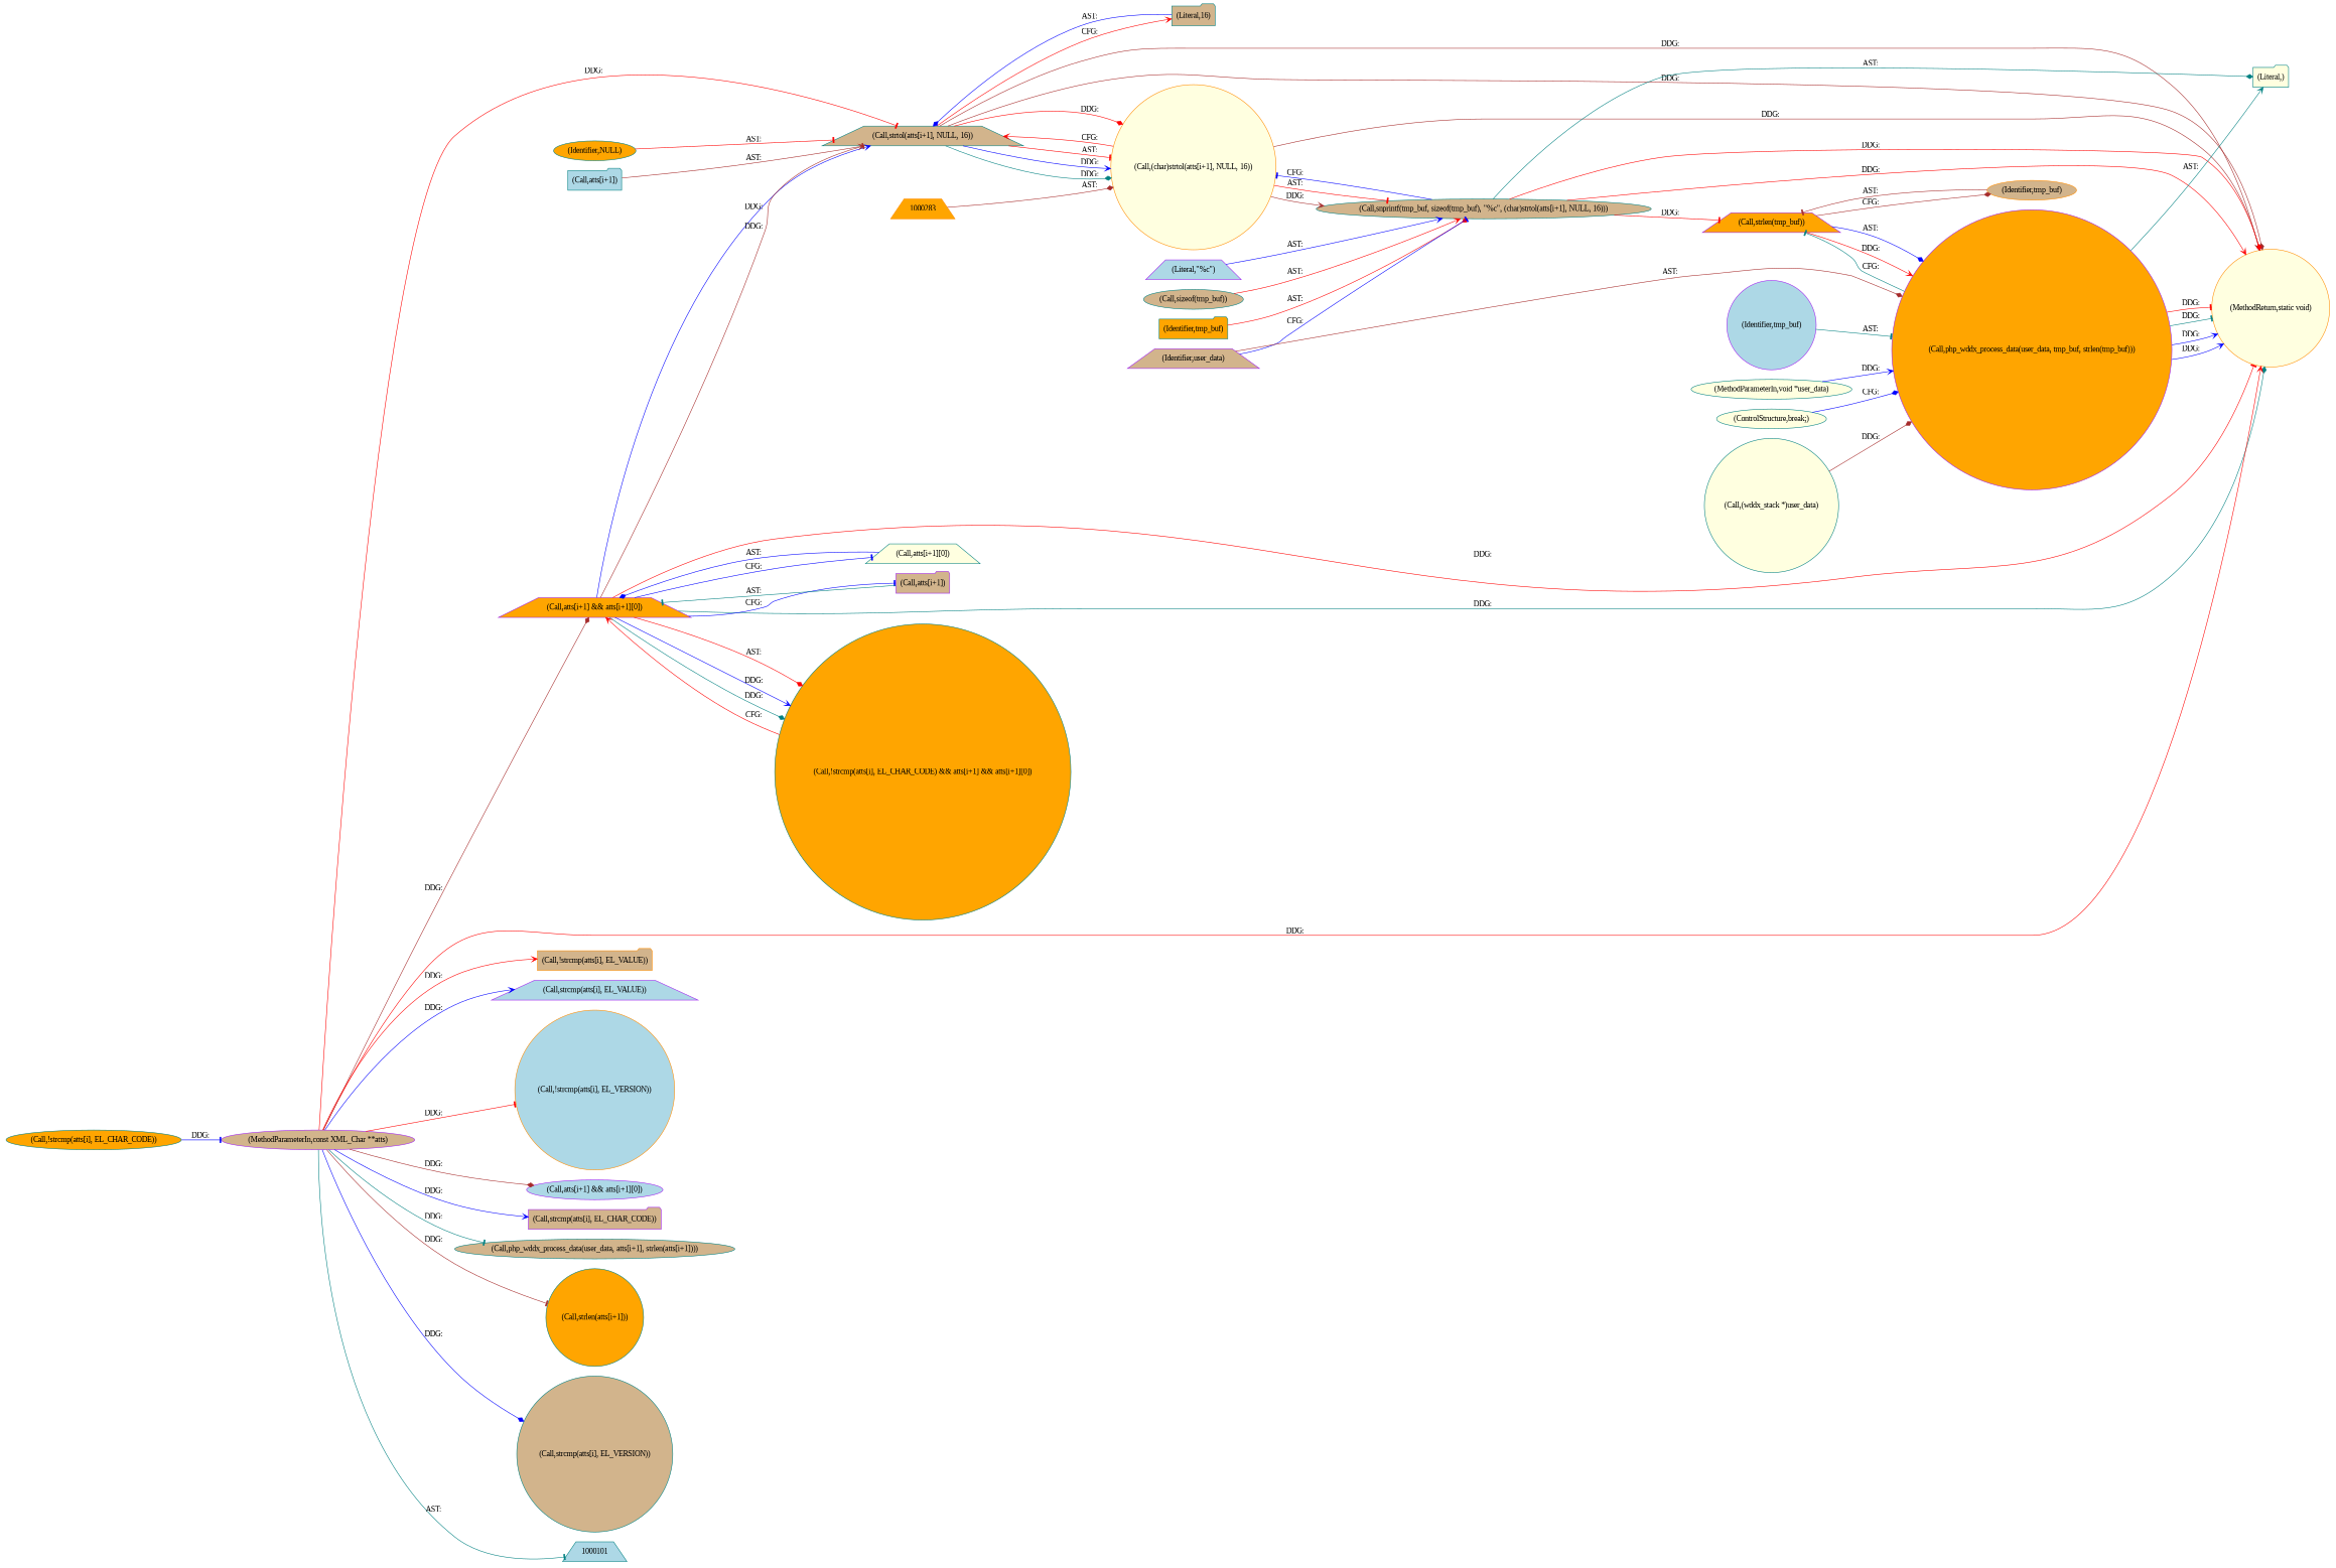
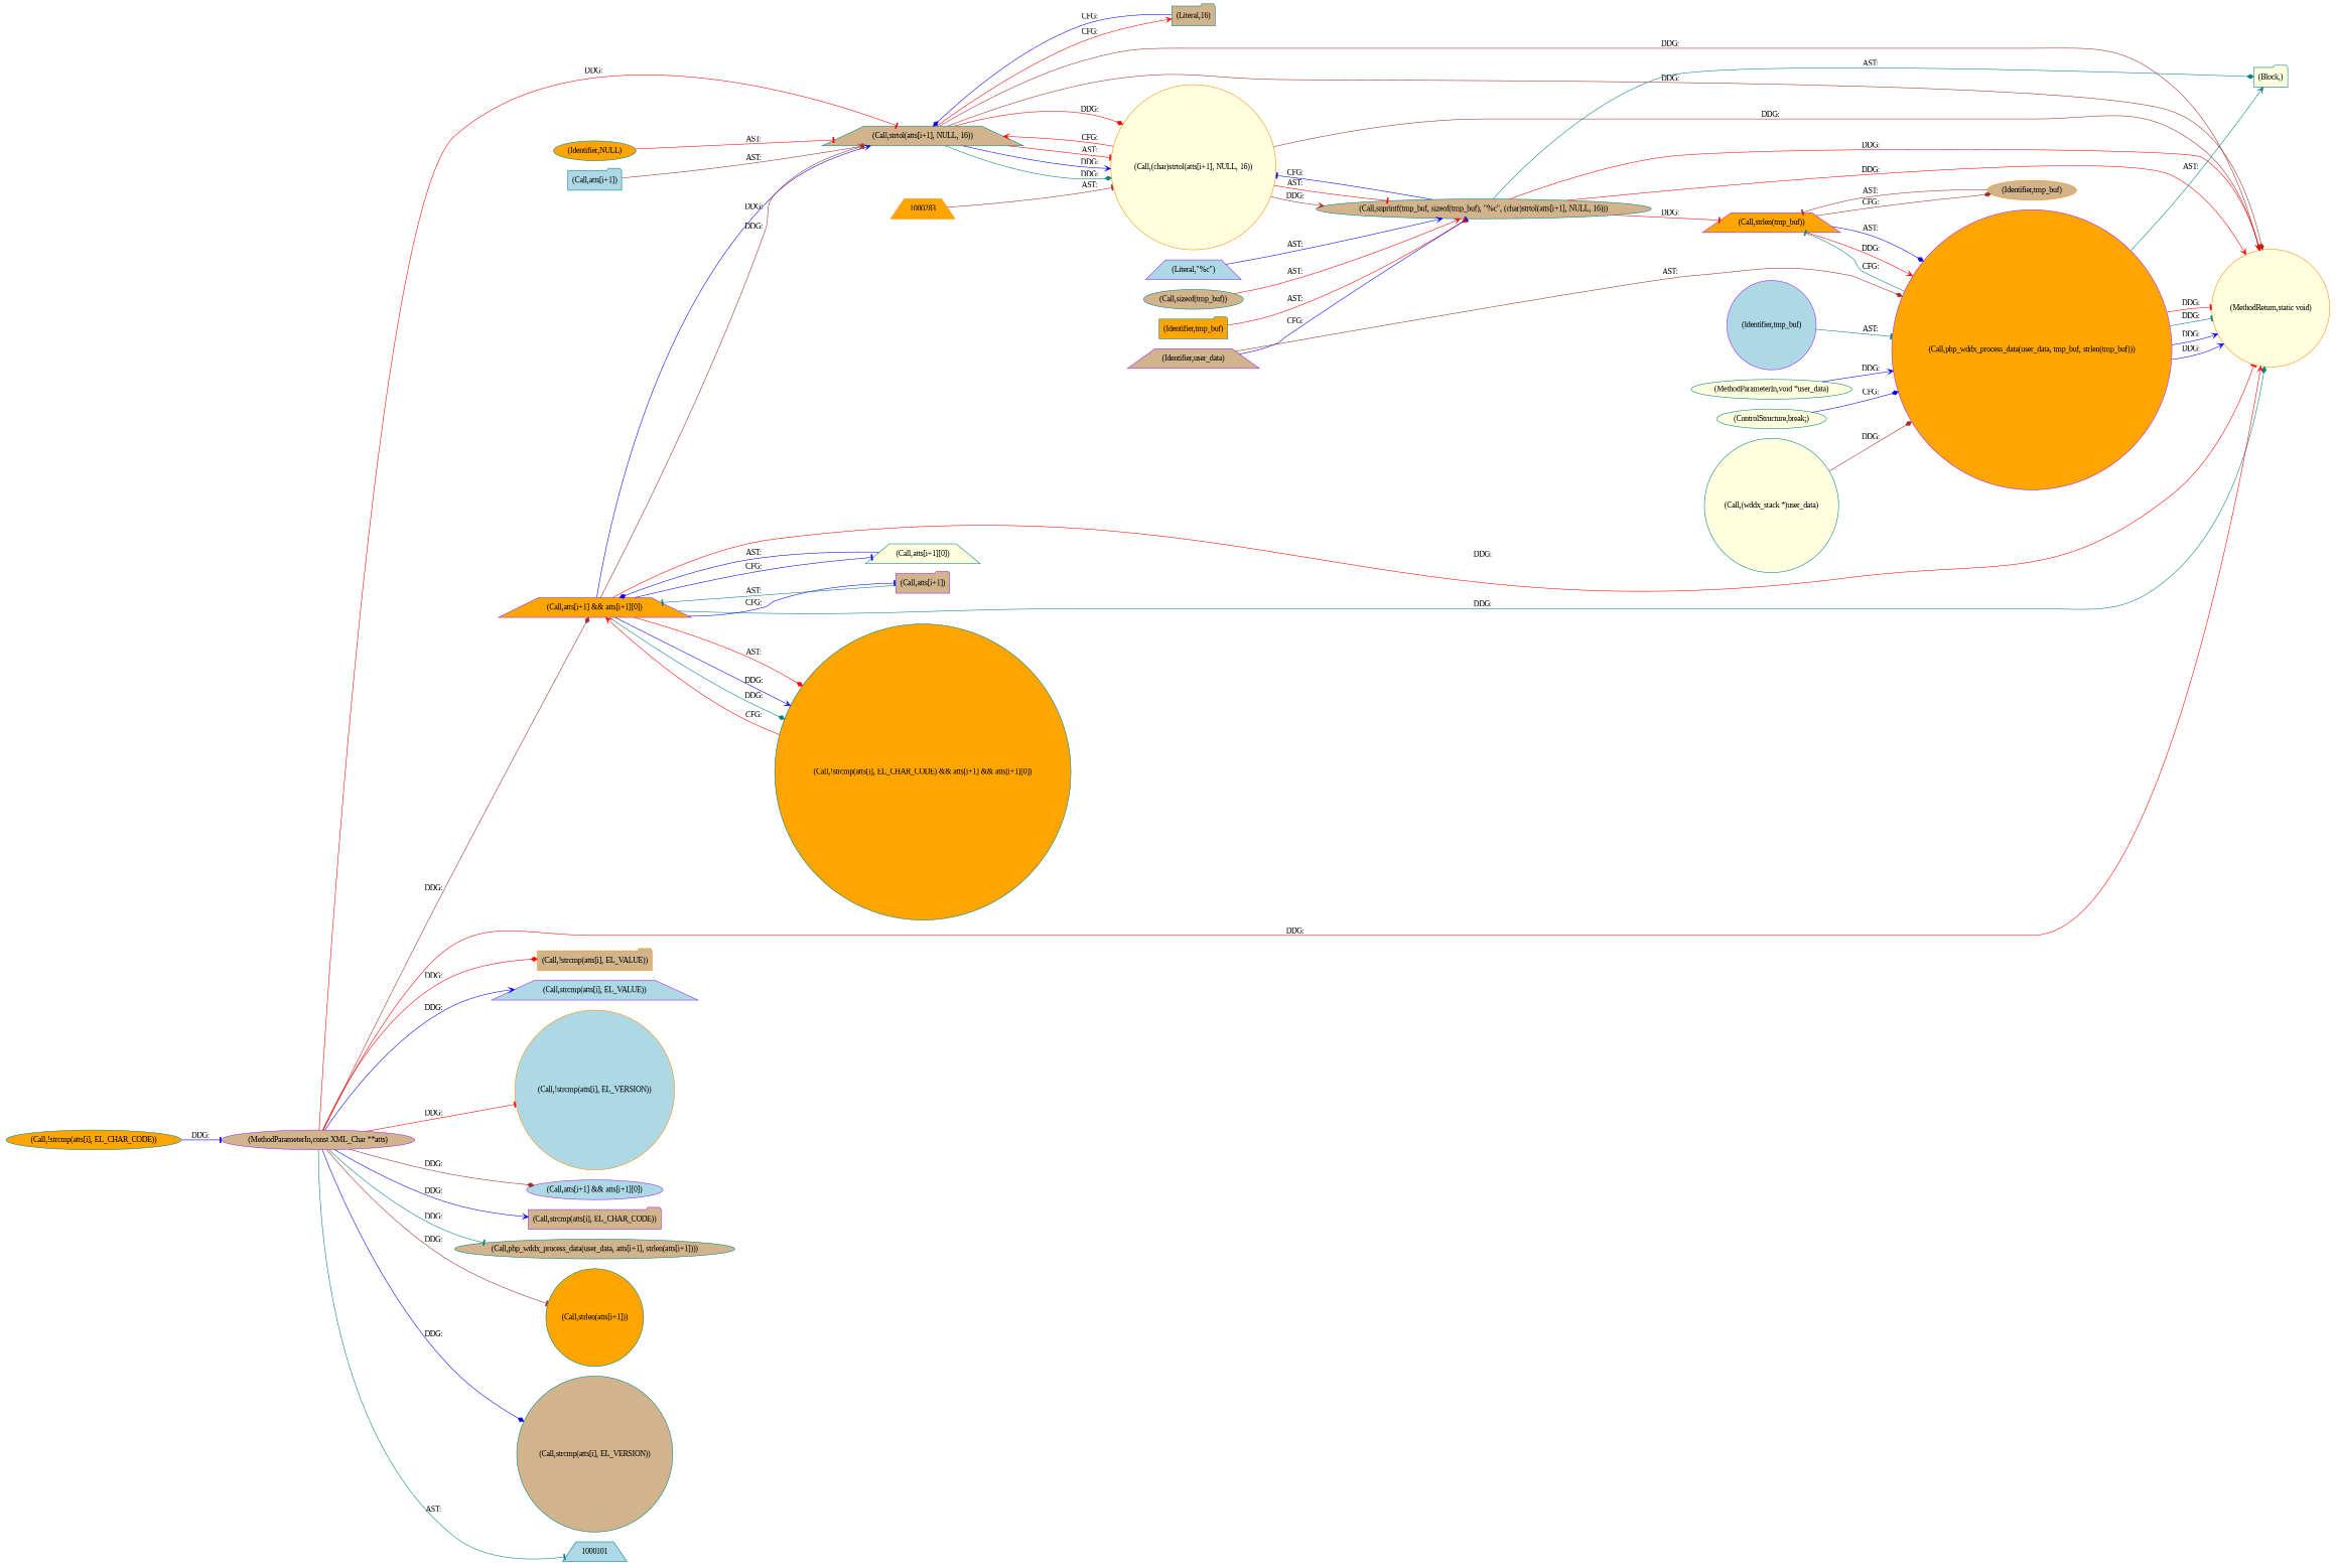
  digraph {
    fontname="Liberation Serif"
    rankdir=LR
    node [color=teal fillcolor=tan fontname="Liberation Serif" shape=ellipse style=filled]
    edge [arrowhead=tee color=red fontname="Liberation Serif"]
    n1 [label="(Call,strtol(atts[i+1], NULL, 16))" shape=trapezium]
    n2 [color=darkorange fillcolor=lightyellow label="(Call,(char)strtol(atts[i+1], NULL, 16))" shape=circle]
    n3 [label="(Literal,16)" shape=folder]
    n4 [color=darkorange fillcolor=lightyellow label="(MethodReturn,static void)" shape=circle]
    n5 [label="(Call,snprintf(tmp_buf, sizeof(tmp_buf), \"%c\", (char)strtol(atts[i+1], NULL, 16)))"]
    n6 [color=purple fillcolor=orange label="(Call,atts[i+1] && atts[i+1][0])" shape=trapezium]
    n7 [fillcolor=orange label="(Call,!strcmp(atts[i], EL_CHAR_CODE) && atts[i+1] && atts[i+1][0])" shape=circle]
    n8 [fillcolor=lightyellow label="(Call,atts[i+1][0])" shape=trapezium]
    n9 [color=purple label="(Call,atts[i+1])" shape=folder]
    n10 [color=purple label="(MethodParameterIn,const XML_Char **atts)"]
    n11 [color=darkorange label="(Call,!strcmp(atts[i], EL_VALUE))" shape=folder]
    n12 [color=purple fillcolor=lightblue label="(Call,strcmp(atts[i], EL_VALUE))" shape=trapezium]
    n13 [color=darkorange fillcolor=lightblue label="(Call,!strcmp(atts[i], EL_VERSION))" shape=circle]
    n14 [color=purple fillcolor=lightblue label="(Call,atts[i+1] && atts[i+1][0])"]
    n15 [color=purple label="(Call,strcmp(atts[i], EL_CHAR_CODE))" shape=folder]
    n16 [label="(Call,php_wddx_process_data(user_data, atts[i+1], strlen(atts[i+1])))"]
    n17 [fillcolor=orange label="(Call,strlen(atts[i+1]))" shape=circle]
    n18 [label="(Call,strcmp(atts[i], EL_VERSION))" shape=circle]
    1000101 [fillcolor=lightblue shape=trapezium]
    n20 [fillcolor=orange label="(Call,!strcmp(atts[i], EL_CHAR_CODE))"]
    n21 [color=purple fillcolor=orange label="(Call,strlen(tmp_buf))" shape=trapezium]
-   n22 [fillcolor=lightyellow label="(Literal,)" shape=folder]
+   n22 [fillcolor=lightyellow label="(Block,)" shape=folder]
    n23 [color=purple fillcolor=orange label="(Call,php_wddx_process_data(user_data, tmp_buf, strlen(tmp_buf)))" shape=circle]
    n24 [color=darkorange label="(Identifier,tmp_buf)"]
    n25 [fillcolor=lightyellow label="(Call,(wddx_stack *)user_data)" shape=circle]
    n26 [fillcolor=orange label="(Identifier,tmp_buf)" shape=folder]
    n27 [color=purple fillcolor=lightblue label="(Identifier,tmp_buf)" shape=circle]
    n28 [color=purple fillcolor=lightblue label="(Literal,\"%c\")" shape=trapezium]
    n29 [fillcolor=orange label="(Identifier,NULL)"]
    n30 [fillcolor=lightyellow label="(MethodParameterIn,void *user_data)"]
    n31 [fillcolor=lightblue label="(Call,atts[i+1])" shape=folder]
    n32 [fillcolor=lightyellow label="(ControlStructure,break;)"]
    n33 [color=purple label="(Identifier,user_data)" shape=trapezium]
    n34 [label="(Call,sizeof(tmp_buf))"]
    1000283 [color=darkorange fillcolor=orange shape=trapezium]
    n1 -> n2 [label="AST: "]
    n1 -> n2 [arrowhead=vee color=blue label="DDG: "]
    n1 -> n2 [arrowhead=diamond color=teal label="DDG: "]
    n1 -> n2 [arrowhead=diamond label="DDG: "]
    n1 -> n3 [arrowhead=vee label="CFG: "]
    n1 -> n4 [arrowhead=vee color=brown label="DDG: "]
    n1 -> n4 [arrowhead=diamond color=brown label="DDG: "]
    n2 -> n1 [arrowhead=vee label="CFG: "]
    n2 -> n4 [arrowhead=vee color=brown label="DDG: "]
    n2 -> n5 [label="AST: "]
    n2 -> n5 [arrowhead=vee color=brown label="DDG: "]
-   n3 -> n1 [arrowhead=diamond color=blue label="AST: "]
+   n3 -> n1 [arrowhead=diamond color=blue label="CFG: "]
    n5 -> n2 [color=blue label="CFG: "]
    n5 -> n4 [arrowhead=diamond label="DDG: "]
    n5 -> n4 [arrowhead=vee label="DDG: "]
    n5 -> n21 [label="DDG: "]
    n5 -> n22 [arrowhead=diamond color=teal label="AST: "]
    n6 -> n1 [arrowhead=vee color=blue label="DDG: "]
    n6 -> n1 [color=brown label="DDG: "]
    n6 -> n4 [label="DDG: "]
    n6 -> n4 [arrowhead=diamond color=teal label="DDG: "]
    n6 -> n7 [arrowhead=diamond label="AST: "]
    n6 -> n7 [arrowhead=vee color=blue label="DDG: "]
    n6 -> n7 [arrowhead=diamond color=teal label="DDG: "]
    n6 -> n8 [color=blue label="CFG: "]
    n6 -> n9 [color=blue label="CFG: "]
    n7 -> n6 [arrowhead=vee label="CFG: "]
    n8 -> n6 [arrowhead=diamond color=blue label="AST: "]
    n9 -> n6 [color=teal label="AST: "]
    n10 -> n1 [label="DDG: "]
    n10 -> n4 [arrowhead=vee label="DDG: "]
    n10 -> n6 [arrowhead=diamond color=brown label="DDG: "]
-   n10 -> n11 [arrowhead=vee label="DDG: "]
+   n10 -> n11 [arrowhead=diamond label="DDG: "]
    n10 -> n12 [arrowhead=vee color=blue label="DDG: "]
    n10 -> n13 [label="DDG: "]
    n10 -> n14 [arrowhead=diamond color=brown label="DDG: "]
    n10 -> n15 [arrowhead=vee color=blue label="DDG: "]
    n10 -> n16 [color=teal label="DDG: "]
    n10 -> n17 [color=brown label="DDG: "]
    n10 -> n18 [arrowhead=diamond color=blue label="DDG: "]
    n10 -> 1000101 [color=teal label="AST: "]
    n20 -> n10 [color=blue label="DDG: "]
    n21 -> n23 [arrowhead=diamond color=blue label="AST: "]
    n21 -> n23 [arrowhead=vee label="DDG: "]
    n21 -> n24 [arrowhead=diamond color=brown label="CFG: "]
    n23 -> n4 [arrowhead=vee color=blue label="DDG: "]
    n23 -> n4 [arrowhead=vee color=blue label="DDG: "]
    n23 -> n4 [label="DDG: "]
    n23 -> n4 [color=teal label="DDG: "]
    n23 -> n21 [color=teal label="CFG: "]
    n23 -> n22 [arrowhead=vee color=teal label="AST: "]
    n24 -> n21 [color=brown label="AST: "]
    n25 -> n23 [arrowhead=diamond color=brown label="DDG: "]
    n26 -> n5 [arrowhead=diamond label="AST: "]
    n27 -> n23 [color=teal label="AST: "]
    n28 -> n5 [arrowhead=vee color=blue label="AST: "]
    n29 -> n1 [label="AST: "]
    n30 -> n23 [arrowhead=vee color=blue label="DDG: "]
    n31 -> n1 [arrowhead=vee color=brown label="AST: "]
    n32 -> n23 [arrowhead=diamond color=blue label="CFG: "]
    n33 -> n5 [color=blue label="CFG: "]
    n33 -> n23 [arrowhead=diamond color=brown label="AST: "]
    n34 -> n5 [arrowhead=vee label="AST: "]
-   1000283 -> n2 [arrowhead=diamond color=brown label="AST: "]
+   1000283 -> n2 [color=brown label="AST: "]
  }
